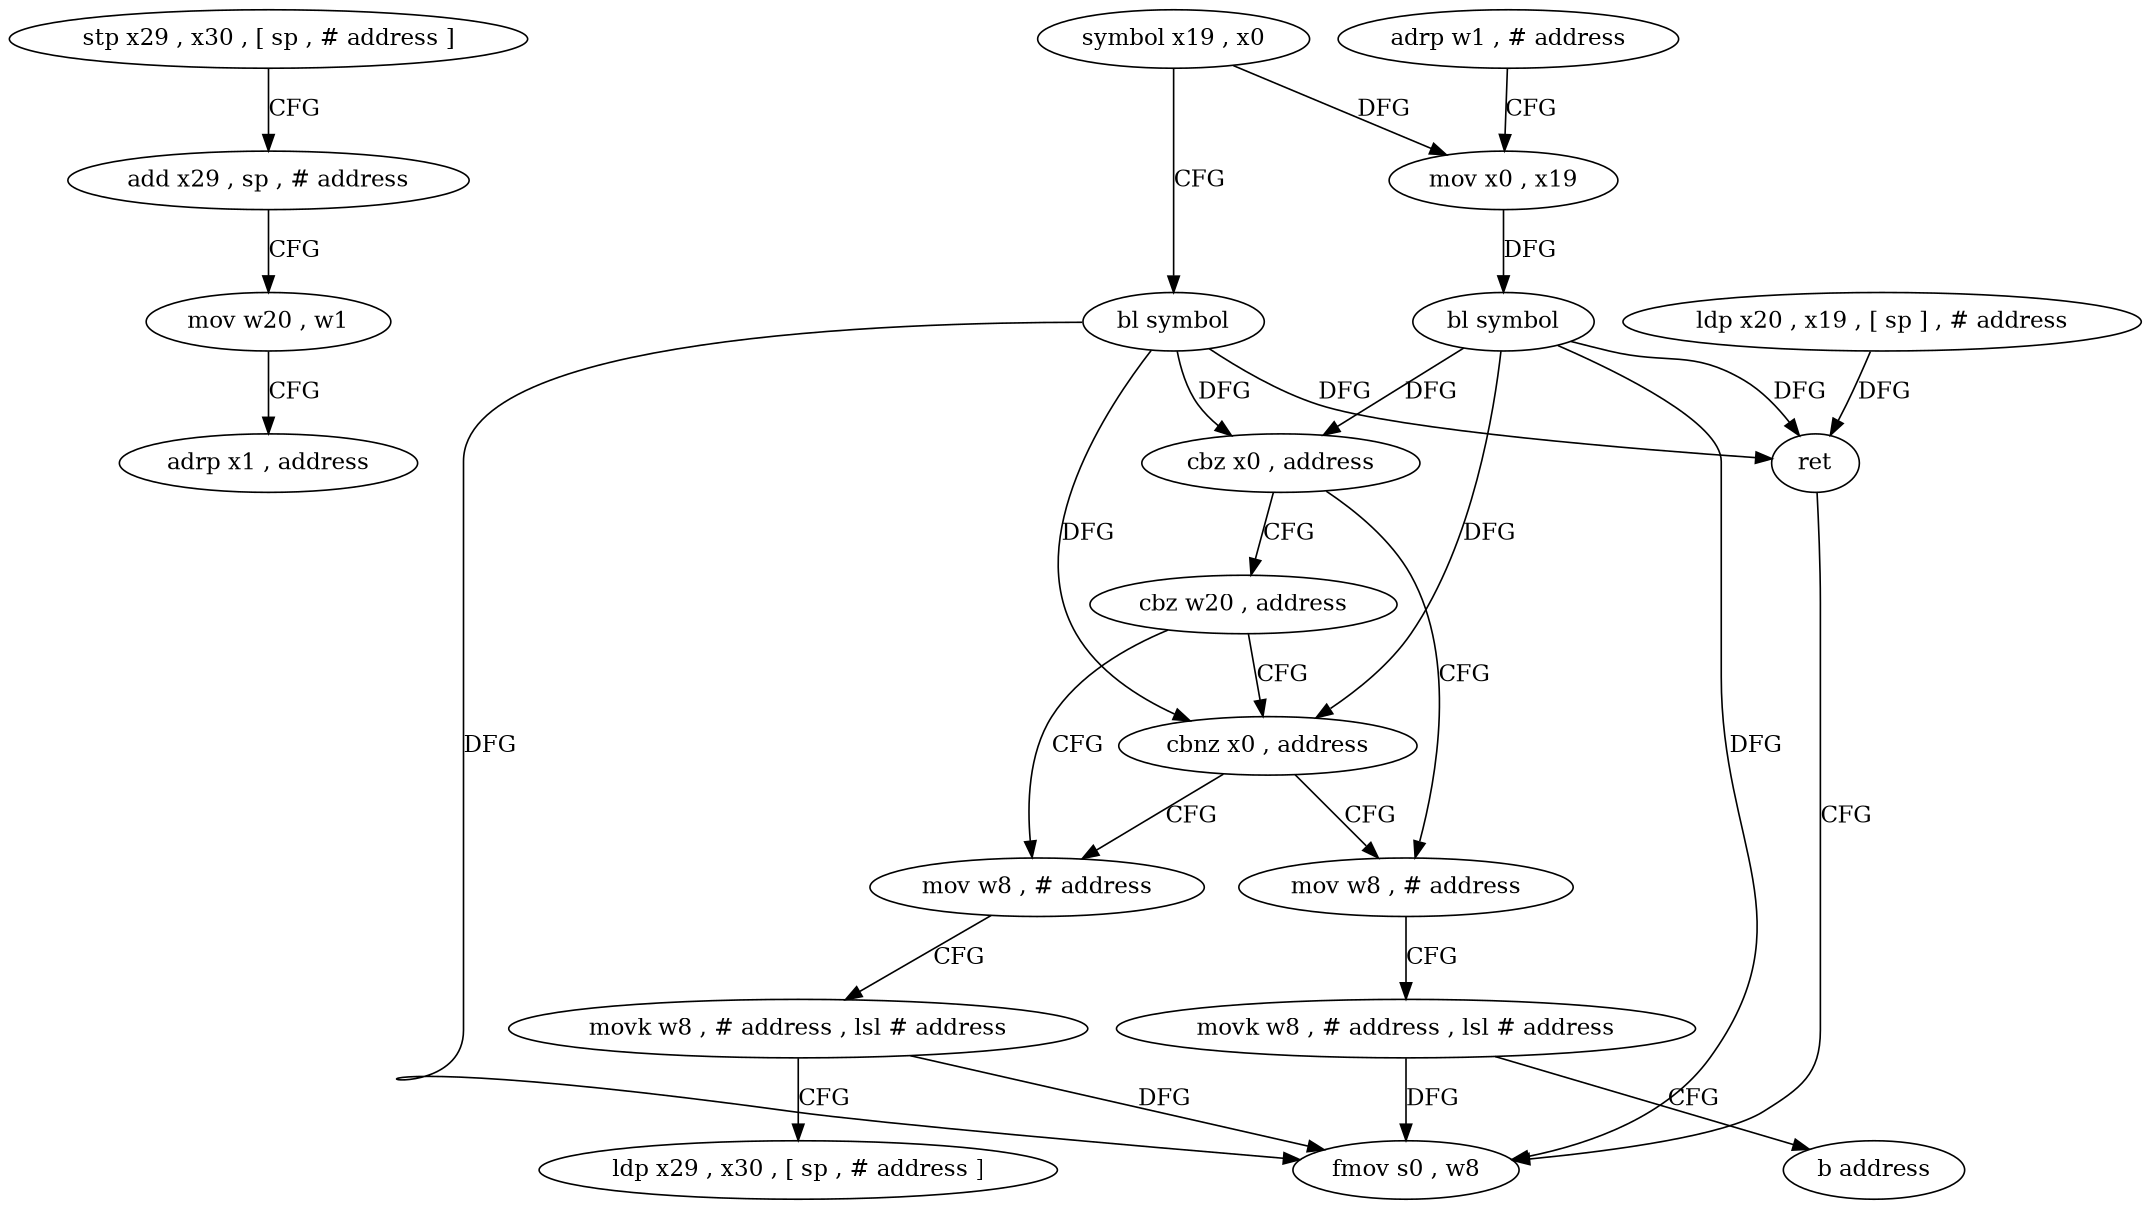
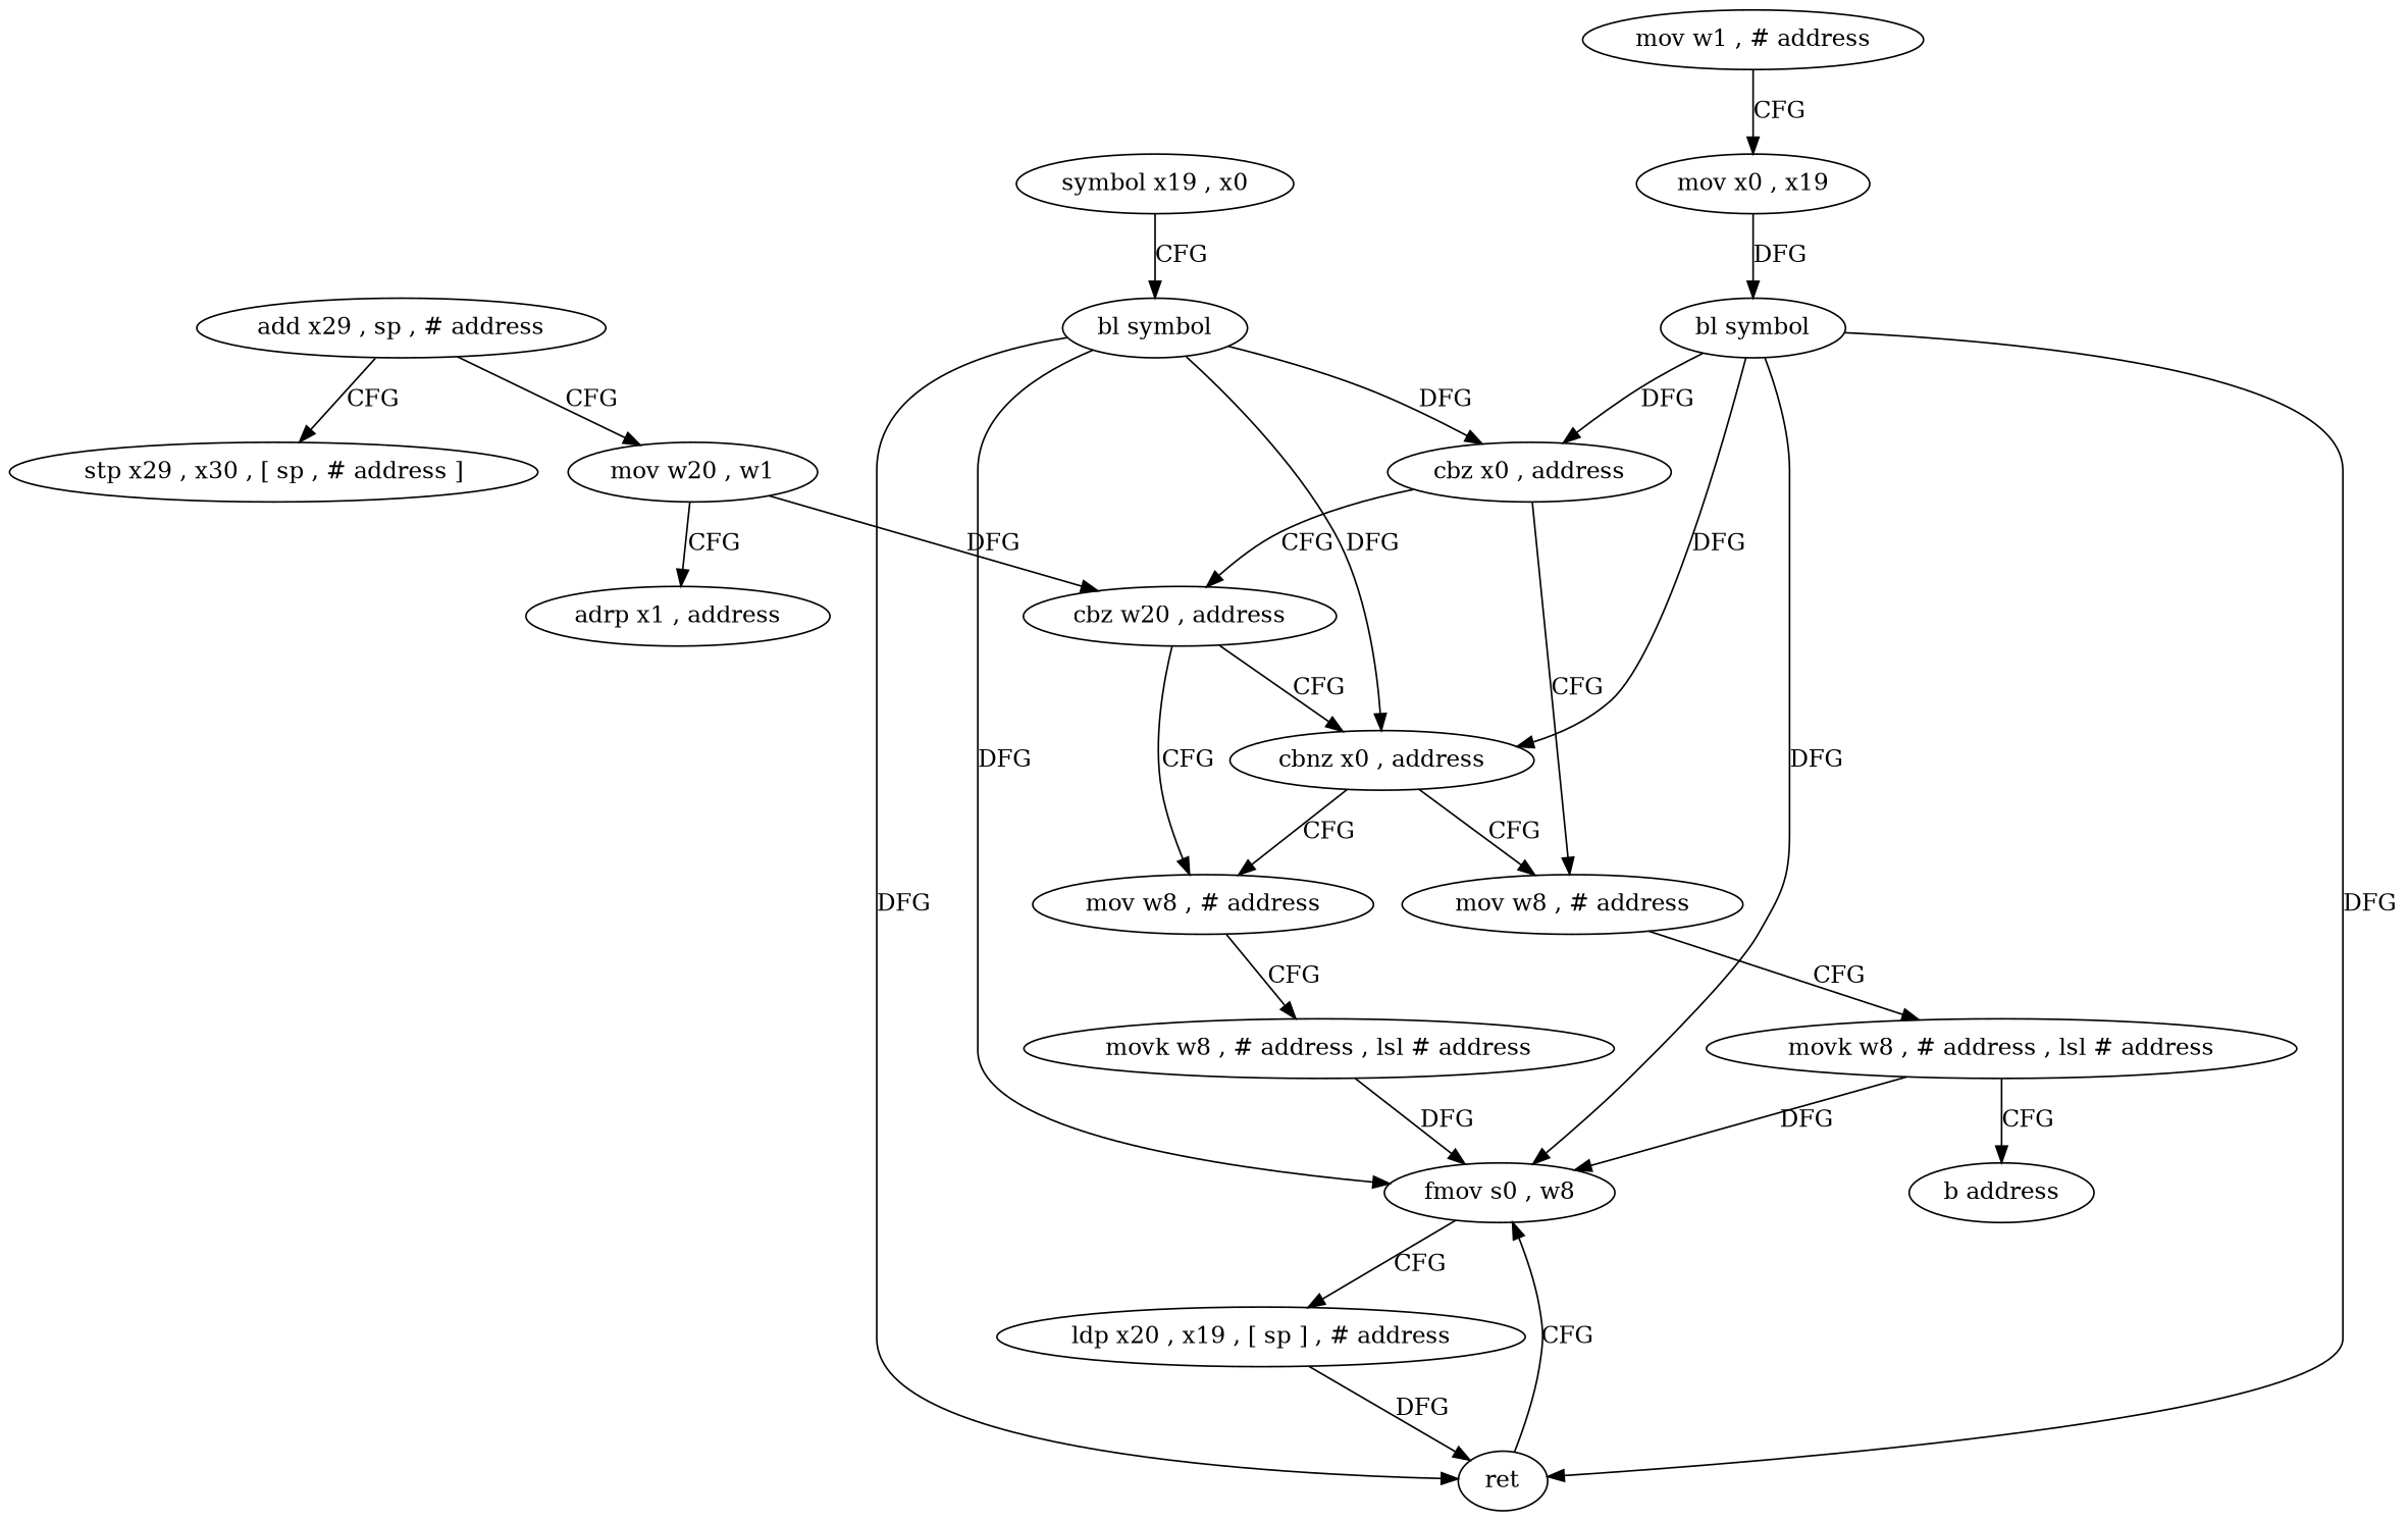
  digraph {
    n1 [label="stp x29 , x30 , [ sp , # address ]"]
    n2 [label="add x29 , sp , # address"]
    n3 [label="mov w20 , w1"]
    n4 [label="adrp x1 , address"]
    n5 [label="cbz w20 , address"]
    n6 [label="cbnz x0 , address"]
    n7 [label="mov w8 , # address"]
    n8 [label="symbol x19 , x0"]
    n9 [label="bl symbol"]
    n10 [label="mov x0 , x19"]
    n11 [label="cbz x0 , address"]
    n12 [label="fmov s0 , w8"]
    n13 [label=ret]
    n14 [label="bl symbol"]
    n15 [label="mov w8 , # address"]
    n16 [label="ldp x20 , x19 , [ sp ] , # address"]
    n17 [label="movk w8 , # address , lsl # address"]
    n18 [label="movk w8 , # address , lsl # address"]
-   n19 [label="adrp w1 , # address"]
+   n19 [label="mov w1 , # address"]
    n20 [label="b address"]
-   n21 [label="ldp x29 , x30 , [ sp , # address ]"]
-   n1 -> n2 [label=CFG]
+   n2 -> n1 [label=CFG]
    n2 -> n3 [label=CFG]
    n3 -> n4 [label=CFG]
+   n3 -> n5 [label=DFG]
    n5 -> n6 [label=CFG]
    n5 -> n7 [label=CFG]
    n6 -> n7 [label=CFG]
    n6 -> n15 [label=CFG]
    n7 -> n18 [label=CFG]
    n8 -> n9 [label=CFG]
-   n8 -> n10 [label=DFG]
    n9 -> n6 [label=DFG]
    n9 -> n11 [label=DFG]
    n9 -> n12 [label=DFG]
    n9 -> n13 [label=DFG]
    n10 -> n14 [label=DFG]
    n11 -> n5 [label=CFG]
    n11 -> n15 [label=CFG]
+   n12 -> n16 [label=CFG]
    n13 -> n12 [label=CFG]
    n14 -> n6 [label=DFG]
    n14 -> n11 [label=DFG]
    n14 -> n12 [label=DFG]
    n14 -> n13 [label=DFG]
    n15 -> n17 [label=CFG]
    n16 -> n13 [label=DFG]
    n17 -> n12 [label=DFG]
    n17 -> n20 [label=CFG]
    n18 -> n12 [label=DFG]
-   n18 -> n21 [label=CFG]
    n19 -> n10 [label=CFG]
  }
